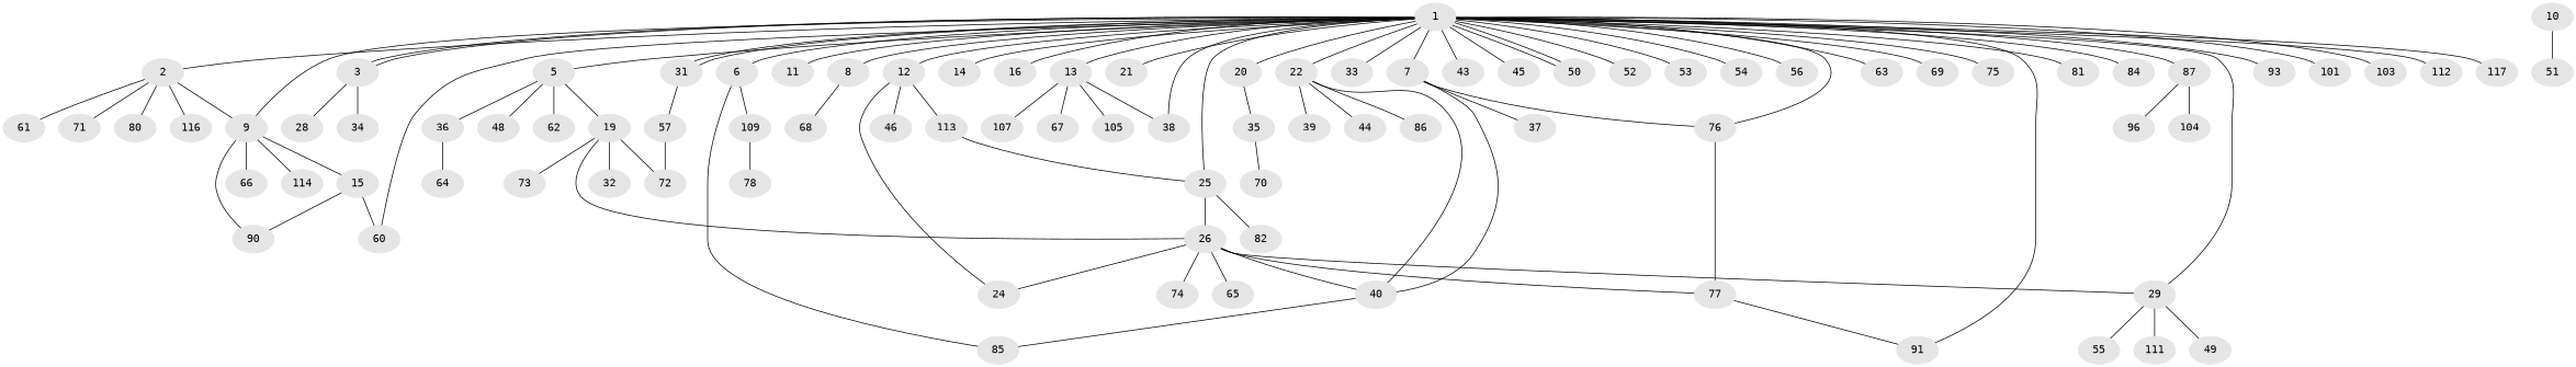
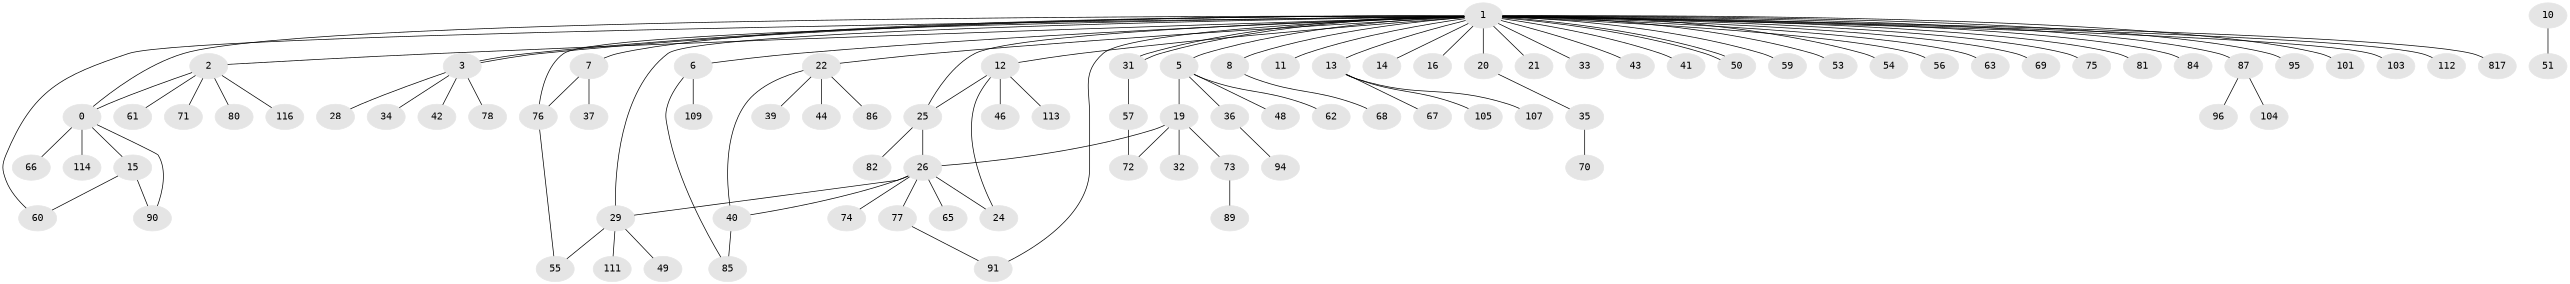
  graph {
    fontname="DejaVu Sans Mono"
    node [color=gray90 fontname="DejaVu Sans Mono" style=filled]
    edge [fontname="DejaVu Sans Mono"]
    1 [super="+106"]
    2 [super="+4"]
    3 [super="+23"]
    5 [super="+17"]
    6 [super="+100"]
    7 [super="+47"]
    8 [super="+78"]
-   9 [super="+88"]
+   9 [super="+88" label=0]
    11
    12 [super="+24"]
    13 [super="+18"]
    14
    16
    20
    21
    22 [super="+110"]
    25 [super="+59"]
    29 [super="+58"]
    31
    33
-   38
    43
-   45
+   45 [label=41]
    50
-   52
+   52 [label=59]
    53
    54
    56
    60
    63
    69
    75
    76
    81
    84
    87 [super="+118"]
    91
-   93
+   93 [label=95]
    101
    103
    112
-   117
+   117 [label=817]
    61 [super="+64"]
    71
    80
    116
    28 [super="+108"]
    34
+   42
    n50 [label=78]
    19 [super="+97"]
    36
    48
    62
    109
    85
    40 [super="+98"]
    37
    68
    15 [super="+115"]
    66
    114
    90
    n64 [label=24]
    46
    113
    67
    105
    107
    35 [super="+95"]
    39
    44
    86
    26 [super="+30"]
    82 [super="+99"]
    49
    55
    111
    57 [super="+83"]
    70
    77
    96
    104
    32
    72 [super="+102"]
    73 [super="+92"]
-   94 [label=64]
+   94
    10 [super="+41"]
    51
    65
    74
+   89
    1 -- 2
    1 -- 3
    1 -- 3
    1 -- 5
    1 -- 6
    1 -- 7
    1 -- 8
    1 -- 9
    1 -- 11
    1 -- 12
    1 -- 13
    1 -- 14
    1 -- 16
    1 -- 20
    1 -- 21
    1 -- 22
    1 -- 25
    1 -- 29
    1 -- 31
    1 -- 31
    1 -- 33
-   1 -- 38
    1 -- 43
    1 -- 45
    1 -- 50
    1 -- 50
    1 -- 52
    1 -- 53
    1 -- 54
    1 -- 56
    1 -- 60
    1 -- 63
    1 -- 69
    1 -- 75
    1 -- 76
    1 -- 81
    1 -- 84
    1 -- 87
    1 -- 91
    1 -- 93
    1 -- 101
    1 -- 103
    1 -- 112
    1 -- 117
    2 -- 9
    2 -- 61
    2 -- 71
    2 -- 80
    2 -- 116
    3 -- 28
    3 -- 34
-   109 -- n50
+   3 -- 42
+   3 -- n50
    5 -- 19
    5 -- 36
    5 -- 48
    5 -- 62
    6 -- 109
    6 -- 85
    7 -- 76
-   7 -- 40
    7 -- 37
    8 -- 68
    9 -- 15
    9 -- 66
    9 -- 114
    9 -- 90
-   113 -- 25
+   12 -- 25
    12 -- n64
    12 -- 46
    12 -- 113
-   13 -- 38
    13 -- 67
    13 -- 105
    13 -- 107
    20 -- 35
    22 -- 40
    22 -- 39
    22 -- 44
    22 -- 86
    25 -- 26
    25 -- 82
    29 -- 49
    29 -- 55
    29 -- 111
    31 -- 57
-   76 -- 77
+   76 -- 55
    87 -- 96
    87 -- 104
    19 -- 26
    19 -- 32
    19 -- 72
    19 -- 73
    36 -- 94
    40 -- 85
    15 -- 60
    15 -- 90
    35 -- 70
    26 -- 29
    26 -- 40
    26 -- n64
    26 -- 77
    26 -- 65
    26 -- 74
    57 -- 72
    77 -- 91
+   73 -- 89
    10 -- 51
  }
